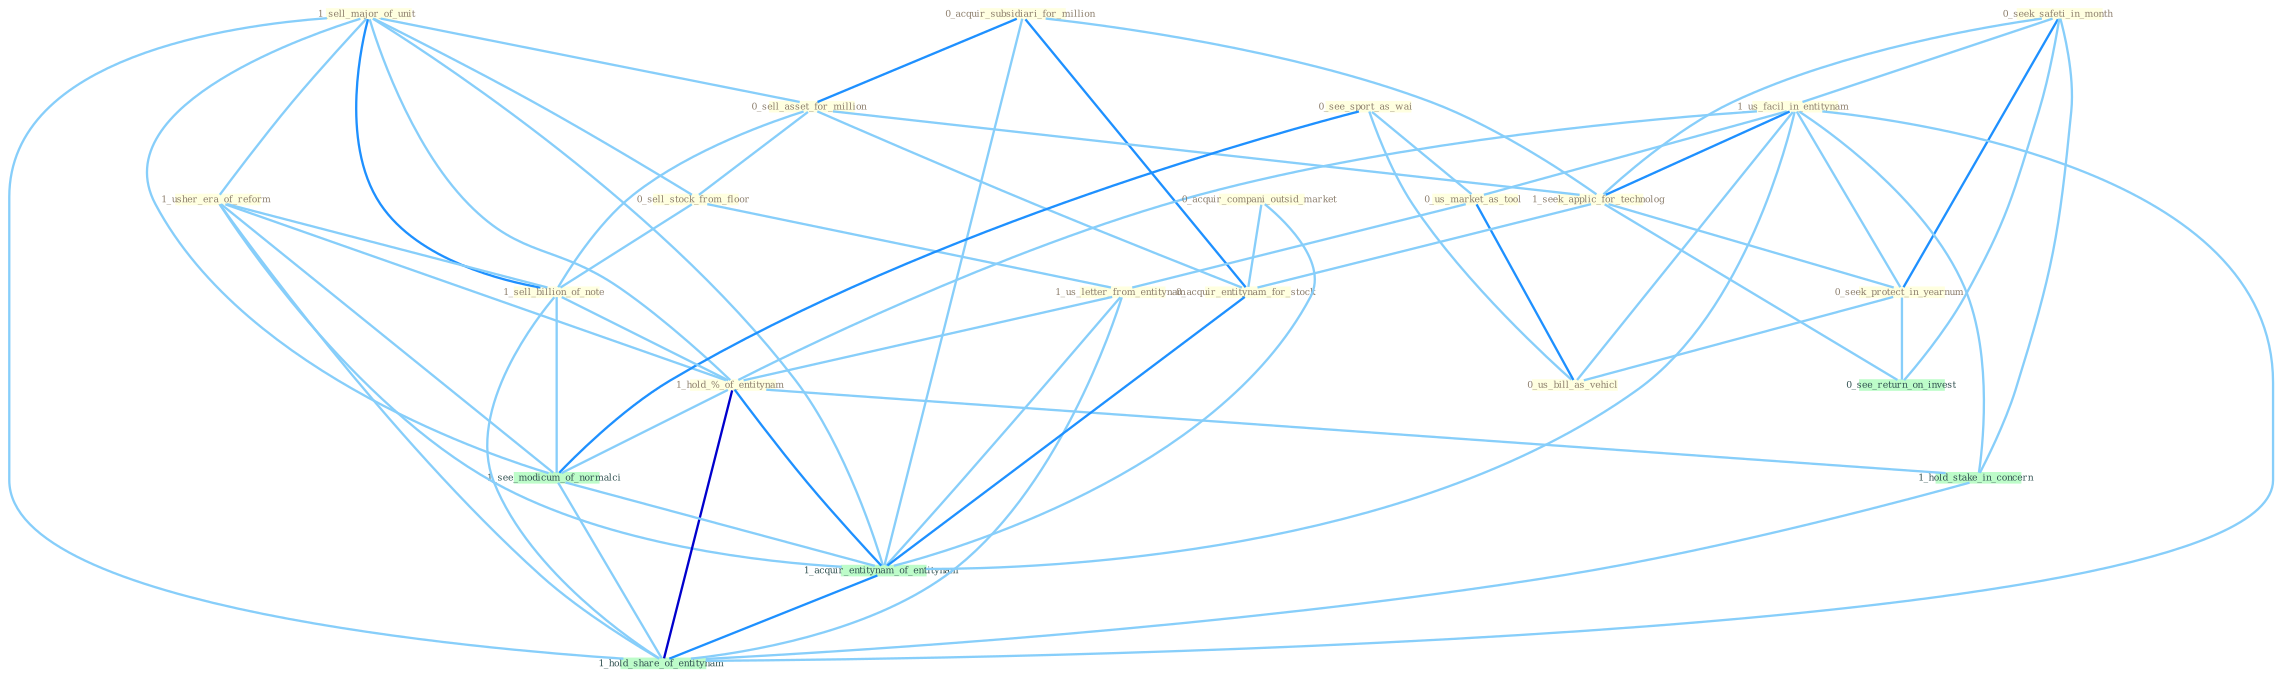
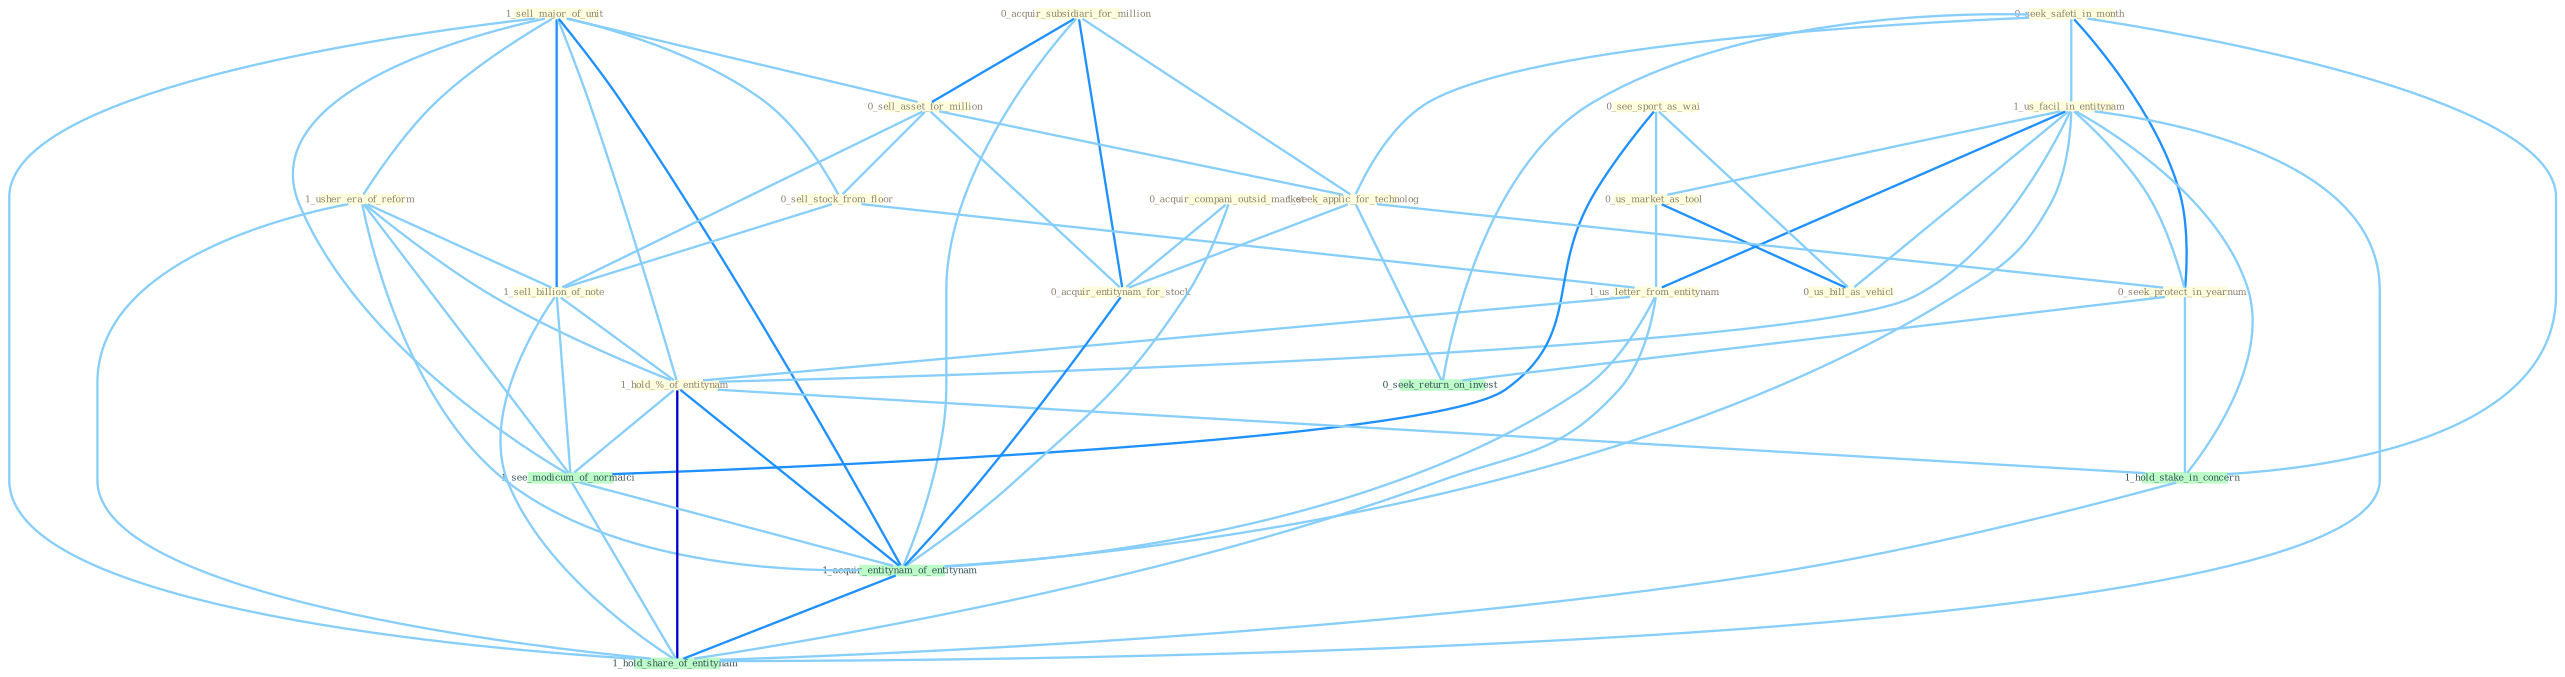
  graph {
    node [color="#ffffe0" fixedsize=true fontcolor="#8b7d6b" fontsize=4 shape=polygon style=filled]
    edge [color="#87cefa" w=1]
    "1_sell_major_of_unit " [height=.06 width=.5]
    "0_acquir_subsidiari_for_million " [height=.06 width=.5]
    "1_usher_era_of_reform " [height=.06 width=.5]
    "0_seek_safeti_in_month " [height=.06 width=.5]
    "0_sell_asset_for_million " [height=.06 width=.5]
    "0_sell_stock_from_floor " [height=.06 width=.5]
    "1_us_facil_in_entitynam " [height=.06 width=.5]
    "0_see_sport_as_wai " [height=.06 width=.5]
    "0_us_market_as_tool " [height=.06 width=.5]
    "1_sell_billion_of_note " [height=.06 width=.5]
    "1_seek_applic_for_technolog " [height=.06 width=.5]
    "0_acquir_compani_outsid_market " [height=.06 width=.5]
    "1_us_letter_from_entitynam " [height=.06 width=.5]
    "1_hold_%_of_entitynam " [height=.06 width=.5]
    "0_seek_protect_in_yearnum " [height=.06 width=.5]
    "0_us_bill_as_vehicl " [height=.06 width=.5]
    "0_acquir_entitynam_for_stock " [height=.06 width=.5]
    "1_see_modicum_of_normalci " [color="#BDFCC9" fontcolor="#2f4f4f" height=.06 width=.5]
    "1_acquir_entitynam_of_entitynam " [color="#BDFCC9" fontcolor="#2f4f4f" height=.06 width=.5]
    "1_hold_share_of_entitynam " [color="#BDFCC9" fontcolor="#2f4f4f" height=.06 width=.5]
    "1_hold_stake_in_concern " [color="#BDFCC9" fontcolor="#2f4f4f" height=.06 width=.5]
-   "0_seek_return_on_invest " [color="#BDFCC9" fontcolor="#2f4f4f" height=.06 width=.5 label="0_see_return_on_invest"]
+   "0_seek_return_on_invest " [color="#BDFCC9" fontcolor="#2f4f4f" height=.06 width=.5]
    subgraph sub_1 {
      "1_sell_major_of_unit "
      "0_acquir_subsidiari_for_million "
      "1_usher_era_of_reform "
      "0_seek_safeti_in_month "
      "0_sell_asset_for_million "
      "0_sell_stock_from_floor "
      "1_us_facil_in_entitynam "
      "0_see_sport_as_wai "
      "0_us_market_as_tool "
      "1_sell_billion_of_note "
      "1_seek_applic_for_technolog "
      "0_acquir_compani_outsid_market "
      "1_us_letter_from_entitynam "
      "1_hold_%_of_entitynam "
      "0_seek_protect_in_yearnum "
      "0_us_bill_as_vehicl "
      "0_acquir_entitynam_for_stock "
    }
    subgraph sub_2 {
    }
    "1_sell_major_of_unit " -- "1_usher_era_of_reform "
    "1_sell_major_of_unit " -- "0_sell_asset_for_million "
    "1_sell_major_of_unit " -- "0_sell_stock_from_floor "
    "1_sell_major_of_unit " -- "1_sell_billion_of_note " [color="#1e90ff" w=2]
    "1_sell_major_of_unit " -- "1_hold_%_of_entitynam "
    "1_sell_major_of_unit " -- "1_see_modicum_of_normalci "
-   "1_sell_major_of_unit " -- "1_acquir_entitynam_of_entitynam "
+   "1_sell_major_of_unit " -- "1_acquir_entitynam_of_entitynam " [color="#1e90ff"]
    "1_sell_major_of_unit " -- "1_hold_share_of_entitynam "
    "0_acquir_subsidiari_for_million " -- "0_sell_asset_for_million " [color="#1e90ff" w=2]
    "0_acquir_subsidiari_for_million " -- "1_seek_applic_for_technolog "
    "0_acquir_subsidiari_for_million " -- "0_acquir_entitynam_for_stock " [color="#1e90ff" w=2]
    "0_acquir_subsidiari_for_million " -- "1_acquir_entitynam_of_entitynam "
    "1_usher_era_of_reform " -- "1_sell_billion_of_note "
    "1_usher_era_of_reform " -- "1_hold_%_of_entitynam "
    "1_usher_era_of_reform " -- "1_see_modicum_of_normalci "
    "1_usher_era_of_reform " -- "1_acquir_entitynam_of_entitynam "
    "1_usher_era_of_reform " -- "1_hold_share_of_entitynam "
    "0_seek_safeti_in_month " -- "1_us_facil_in_entitynam "
    "0_seek_safeti_in_month " -- "1_seek_applic_for_technolog "
    "0_seek_safeti_in_month " -- "0_seek_protect_in_yearnum " [color="#1e90ff" w=2]
    "0_seek_safeti_in_month " -- "1_hold_stake_in_concern "
    "0_seek_safeti_in_month " -- "0_seek_return_on_invest "
    "0_sell_asset_for_million " -- "0_sell_stock_from_floor "
    "0_sell_asset_for_million " -- "1_sell_billion_of_note "
    "0_sell_asset_for_million " -- "1_seek_applic_for_technolog "
    "0_sell_asset_for_million " -- "0_acquir_entitynam_for_stock "
    "0_sell_stock_from_floor " -- "1_sell_billion_of_note "
    "0_sell_stock_from_floor " -- "1_us_letter_from_entitynam "
    "1_us_facil_in_entitynam " -- "0_us_market_as_tool "
-   "1_us_facil_in_entitynam " -- "1_seek_applic_for_technolog " [color="#1e90ff" w=2]
+   "1_us_facil_in_entitynam " -- "1_us_letter_from_entitynam " [color="#1e90ff" w=2]
    "1_us_facil_in_entitynam " -- "1_hold_%_of_entitynam "
    "1_us_facil_in_entitynam " -- "0_seek_protect_in_yearnum "
    "1_us_facil_in_entitynam " -- "0_us_bill_as_vehicl "
    "1_us_facil_in_entitynam " -- "1_acquir_entitynam_of_entitynam "
    "1_us_facil_in_entitynam " -- "1_hold_share_of_entitynam "
    "1_us_facil_in_entitynam " -- "1_hold_stake_in_concern "
    "0_see_sport_as_wai " -- "0_us_market_as_tool "
    "0_see_sport_as_wai " -- "0_us_bill_as_vehicl "
    "0_see_sport_as_wai " -- "1_see_modicum_of_normalci " [color="#1e90ff"]
    "0_us_market_as_tool " -- "1_us_letter_from_entitynam "
    "0_us_market_as_tool " -- "0_us_bill_as_vehicl " [color="#1e90ff" w=2]
    "1_sell_billion_of_note " -- "1_hold_%_of_entitynam "
    "1_sell_billion_of_note " -- "1_see_modicum_of_normalci "
    "1_sell_billion_of_note " -- "1_hold_share_of_entitynam "
    "1_seek_applic_for_technolog " -- "0_seek_protect_in_yearnum "
    "1_seek_applic_for_technolog " -- "0_acquir_entitynam_for_stock "
    "1_seek_applic_for_technolog " -- "0_seek_return_on_invest "
    "0_acquir_compani_outsid_market " -- "0_acquir_entitynam_for_stock "
    "0_acquir_compani_outsid_market " -- "1_acquir_entitynam_of_entitynam "
    "1_us_letter_from_entitynam " -- "1_hold_%_of_entitynam "
    "1_us_letter_from_entitynam " -- "1_acquir_entitynam_of_entitynam "
    "1_us_letter_from_entitynam " -- "1_hold_share_of_entitynam "
    "1_hold_%_of_entitynam " -- "1_see_modicum_of_normalci "
    "1_hold_%_of_entitynam " -- "1_acquir_entitynam_of_entitynam " [color="#1e90ff" w=2]
    "1_hold_%_of_entitynam " -- "1_hold_share_of_entitynam " [color="#0000cd" w=3]
    "1_hold_%_of_entitynam " -- "1_hold_stake_in_concern "
-   "0_seek_protect_in_yearnum " -- "0_us_bill_as_vehicl "
+   "0_seek_protect_in_yearnum " -- "1_hold_stake_in_concern "
    "0_seek_protect_in_yearnum " -- "0_seek_return_on_invest "
    "0_acquir_entitynam_for_stock " -- "1_acquir_entitynam_of_entitynam " [color="#1e90ff" w=2]
    "1_see_modicum_of_normalci " -- "1_acquir_entitynam_of_entitynam "
    "1_see_modicum_of_normalci " -- "1_hold_share_of_entitynam "
    "1_acquir_entitynam_of_entitynam " -- "1_hold_share_of_entitynam " [color="#1e90ff" w=2]
    "1_hold_stake_in_concern " -- "1_hold_share_of_entitynam "
  }
